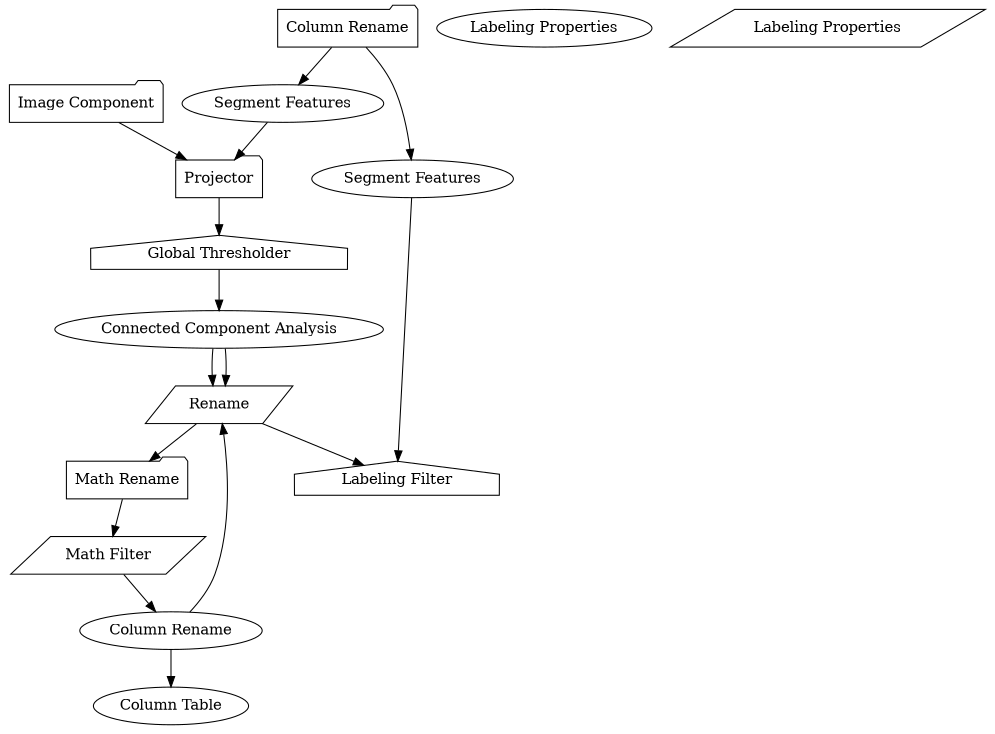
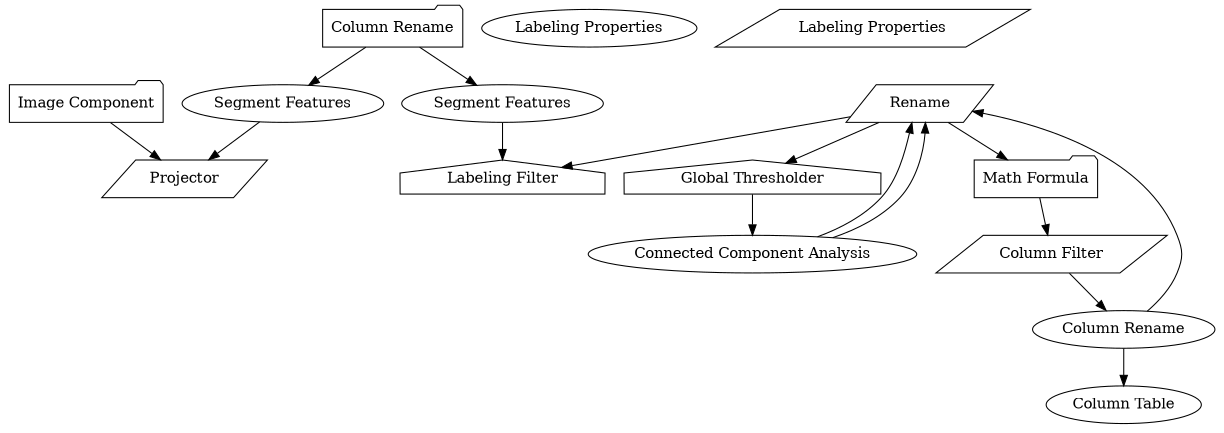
  digraph {
    rankdir=TB
    node [shape=ellipse]
    n1 [label="Image Component" shape=folder]
-   n2 [label=Projector shape=folder]
+   n2 [label=Projector shape=parallelogram]
    n3 [label="Global Thresholder" shape=house]
    n4 [label=Rename shape=parallelogram]
    n5 [label="Labeling Filter" shape=house]
-   n6 [label="Math Rename" shape=folder]
-   n7 [label="Math Filter" shape=parallelogram]
+   n6 [label="Math Formula" shape=folder]
+   n7 [label="Column Filter" shape=parallelogram]
    n8 [label="Connected Component Analysis"]
    n9 [label="Column Rename" shape=folder]
    n10 [label="Segment Features"]
    n11 [label="Segment Features"]
    n12 [label="Column Rename"]
    n13 [label="Column Table"]
    n14 [label="Labeling Properties"]
    n15 [label="Labeling Properties" shape=parallelogram]
    n1 -> n2
-   n2 -> n3
+   n4 -> n3
    n3 -> n8
    n4 -> n5
    n4 -> n6
    n6 -> n7
    n7 -> n12
    n8 -> n4
    n8 -> n4
    n9 -> n10
    n9 -> n11
    n10 -> n2
    n11 -> n5
    n12 -> n4
    n12 -> n13
  }
